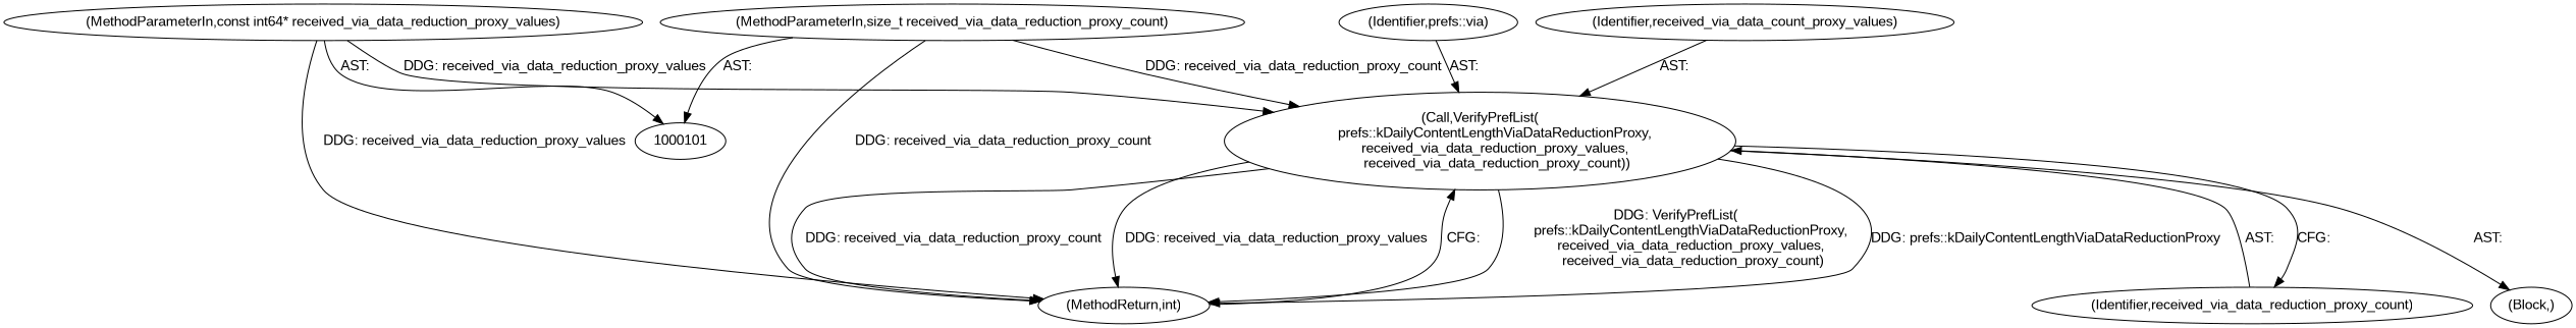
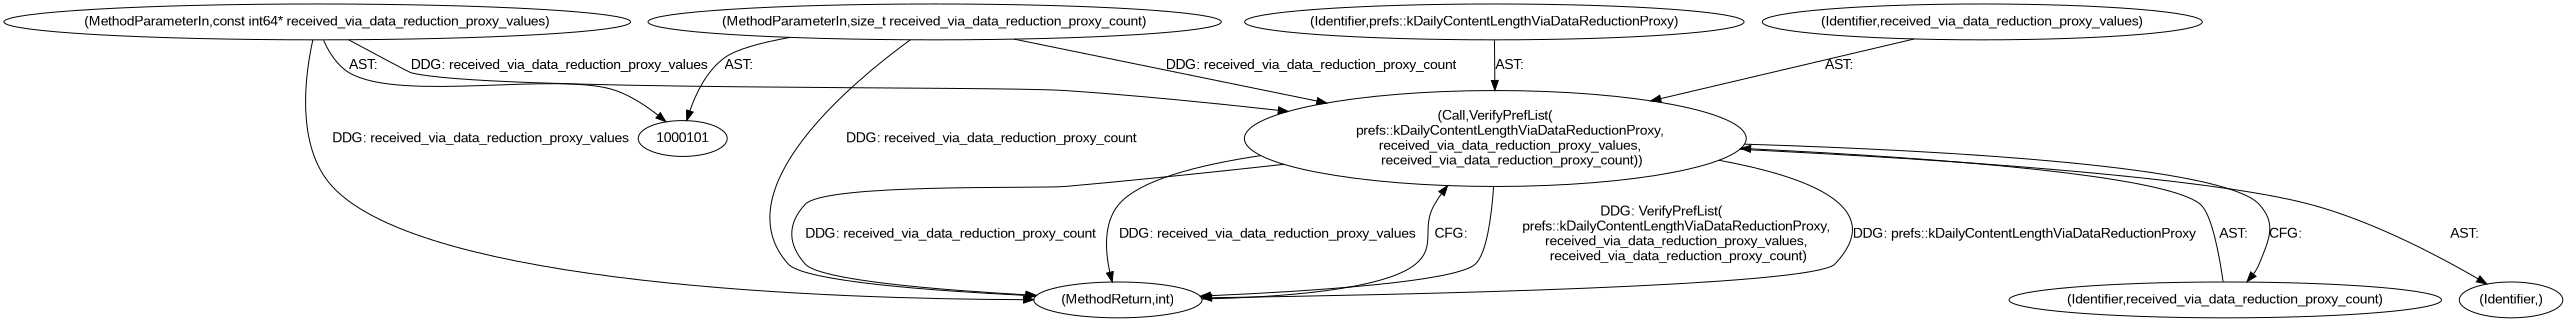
  digraph {
    fontname="Liberation Sans"
    node [fontname="Liberation Sans"]
    edge [fontname="Liberation Sans"]
    n1 [label="(Call,VerifyPrefList(\n        prefs::kDailyContentLengthViaDataReductionProxy,\n        received_via_data_reduction_proxy_values,\n         received_via_data_reduction_proxy_count))"]
-   n2 [label="(Block,)"]
+   n2 [label="(Identifier,)"]
    n3 [label="(Identifier,received_via_data_reduction_proxy_count)"]
    n4 [label="(MethodReturn,int)"]
    n5 [label="(MethodParameterIn,const int64* received_via_data_reduction_proxy_values)"]
    1000101
    n7 [label="(MethodParameterIn,size_t received_via_data_reduction_proxy_count)"]
-   n8 [label="(Identifier,prefs::via)"]
-   n9 [label="(Identifier,received_via_data_count_proxy_values)"]
+   n8 [label="(Identifier,prefs::kDailyContentLengthViaDataReductionProxy)"]
+   n9 [label="(Identifier,received_via_data_reduction_proxy_values)"]
    n1 -> n2 [label="AST: "]
    n1 -> n3 [label="CFG: "]
    n1 -> n4 [label="DDG: VerifyPrefList(\n        prefs::kDailyContentLengthViaDataReductionProxy,\n        received_via_data_reduction_proxy_values,\n         received_via_data_reduction_proxy_count)"]
    n1 -> n4 [label="DDG: prefs::kDailyContentLengthViaDataReductionProxy"]
    n1 -> n4 [label="DDG: received_via_data_reduction_proxy_count"]
    n1 -> n4 [label="DDG: received_via_data_reduction_proxy_values"]
    n3 -> n1 [label="AST: "]
    n4 -> n1 [label="CFG: "]
    n5 -> n1 [label="DDG: received_via_data_reduction_proxy_values"]
    n5 -> n4 [label="DDG: received_via_data_reduction_proxy_values"]
    n5 -> 1000101 [label="AST: "]
    n7 -> n1 [label="DDG: received_via_data_reduction_proxy_count"]
    n7 -> n4 [label="DDG: received_via_data_reduction_proxy_count"]
    n7 -> 1000101 [label="AST: "]
    n8 -> n1 [label="AST: "]
    n9 -> n1 [label="AST: "]
  }
